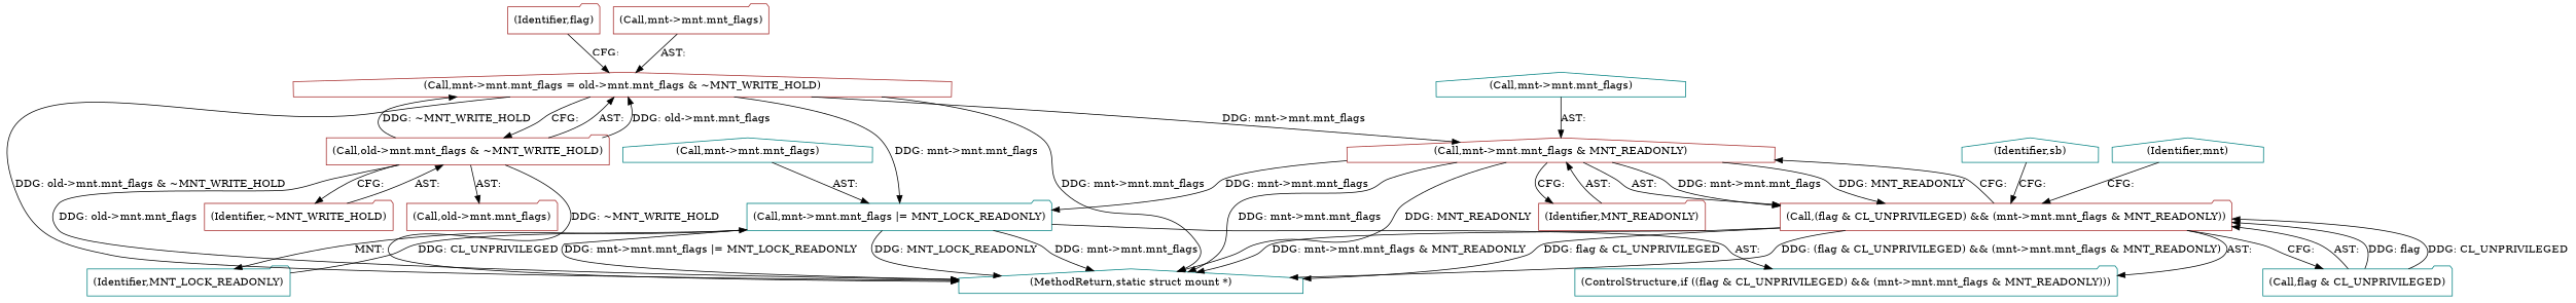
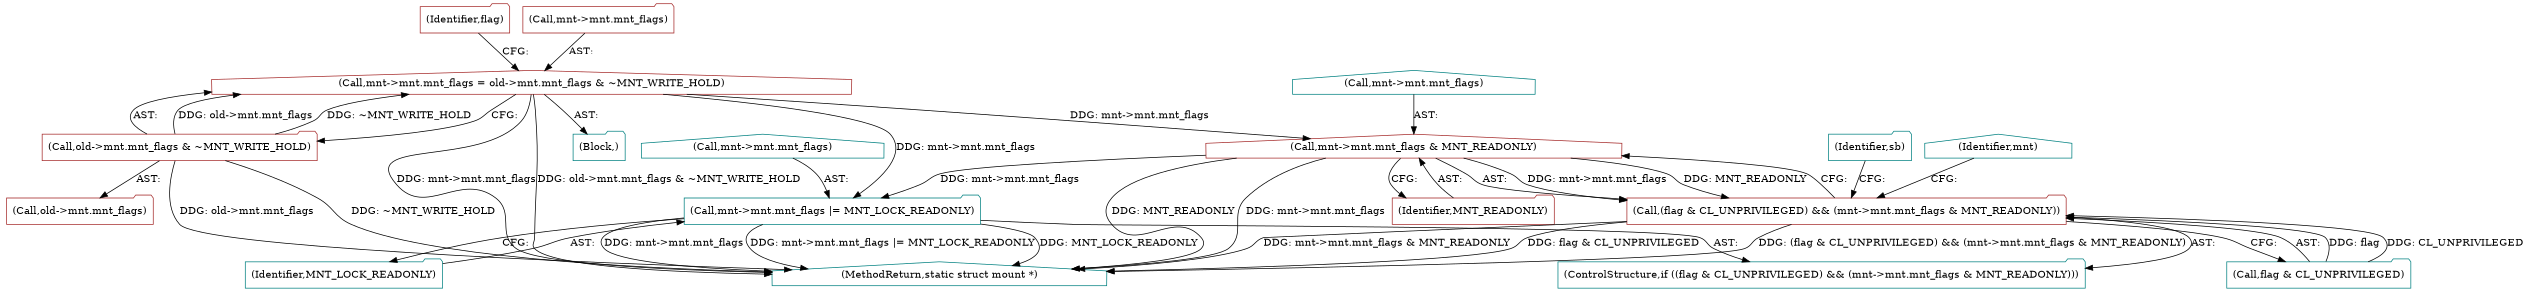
  digraph {
    node [color=teal shape=folder]
    n1 [color=brown label="(Call,mnt->mnt.mnt_flags & MNT_READONLY)" shape=house]
    n2 [color=brown label="(Call,(flag & CL_UNPRIVILEGED) && (mnt->mnt.mnt_flags & MNT_READONLY))"]
    n3 [label="(Call,mnt->mnt.mnt_flags |= MNT_LOCK_READONLY)"]
    n4 [label="(MethodReturn,static struct mount *)" shape=house]
    n5 [color=brown label="(Identifier,MNT_READONLY)"]
    n6 [label="(Call,flag & CL_UNPRIVILEGED)"]
    n7 [label="(ControlStructure,if ((flag & CL_UNPRIVILEGED) && (mnt->mnt.mnt_flags & MNT_READONLY)))"]
    n8 [label="(Identifier,MNT_LOCK_READONLY)"]
    n9 [color=brown label="(Call,mnt->mnt.mnt_flags = old->mnt.mnt_flags & ~MNT_WRITE_HOLD)" shape=house]
    n10 [color=brown label="(Call,old->mnt.mnt_flags & ~MNT_WRITE_HOLD)"]
-   n12 [color=brown label="(Identifier,~MNT_WRITE_HOLD)"]
+   n11 [label="(Block,)"]
    n13 [color=brown label="(Call,old->mnt.mnt_flags)"]
    n14 [color=brown label="(Identifier,flag)"]
-   n15 [label="(Identifier,sb)" shape=house]
+   n15 [label="(Identifier,sb)"]
    n16 [label="(Identifier,mnt)" shape=house]
    n17 [color=brown label="(Call,mnt->mnt.mnt_flags)"]
    n18 [label="(Call,mnt->mnt.mnt_flags)" shape=house]
    n19 [label="(Call,mnt->mnt.mnt_flags)" shape=house]
    n1 -> n2 [label="AST: "]
    n1 -> n2 [label="DDG: mnt->mnt.mnt_flags"]
    n1 -> n2 [label="DDG: MNT_READONLY"]
    n1 -> n3 [label="DDG: mnt->mnt.mnt_flags"]
    n1 -> n4 [label="DDG: mnt->mnt.mnt_flags"]
    n1 -> n4 [label="DDG: MNT_READONLY"]
    n1 -> n5 [label="CFG: "]
    n2 -> n1 [label="CFG: "]
    n2 -> n4 [label="DDG: mnt->mnt.mnt_flags & MNT_READONLY"]
    n2 -> n4 [label="DDG: flag & CL_UNPRIVILEGED"]
    n2 -> n4 [label="DDG: (flag & CL_UNPRIVILEGED) && (mnt->mnt.mnt_flags & MNT_READONLY)"]
    n2 -> n6 [label="CFG: "]
    n2 -> n7 [label="AST: "]
    n3 -> n4 [label="DDG: mnt->mnt.mnt_flags |= MNT_LOCK_READONLY"]
    n3 -> n4 [label="DDG: MNT_LOCK_READONLY"]
    n3 -> n4 [label="DDG: mnt->mnt.mnt_flags"]
    n3 -> n7 [label="AST: "]
-   n3 -> n8 [label="MNT: "]
+   n3 -> n8 [label="CFG: "]
    n5 -> n1 [label="AST: "]
    n6 -> n2 [label="AST: "]
    n6 -> n2 [label="DDG: flag"]
    n6 -> n2 [label="DDG: CL_UNPRIVILEGED"]
-   n8 -> n3 [label="DDG: CL_UNPRIVILEGED"]
+   n8 -> n3 [label="AST: "]
    n9 -> n1 [label="DDG: mnt->mnt.mnt_flags"]
    n9 -> n3 [label="DDG: mnt->mnt.mnt_flags"]
    n9 -> n4 [label="DDG: mnt->mnt.mnt_flags"]
    n9 -> n4 [label="DDG: old->mnt.mnt_flags & ~MNT_WRITE_HOLD"]
    n9 -> n10 [label="CFG: "]
+   n9 -> n11 [label="AST: "]
    n10 -> n4 [label="DDG: ~MNT_WRITE_HOLD"]
    n10 -> n4 [label="DDG: old->mnt.mnt_flags"]
    n10 -> n9 [label="AST: "]
    n10 -> n9 [label="DDG: old->mnt.mnt_flags"]
    n10 -> n9 [label="DDG: ~MNT_WRITE_HOLD"]
-   n10 -> n12 [label="CFG: "]
    n10 -> n13 [label="AST: "]
-   n12 -> n10 [label="AST: "]
    n14 -> n9 [label="CFG: "]
    n15 -> n2 [label="CFG: "]
    n16 -> n2 [label="CFG: "]
    n17 -> n9 [label="AST: "]
    n18 -> n3 [label="AST: "]
    n19 -> n1 [label="AST: "]
  }
